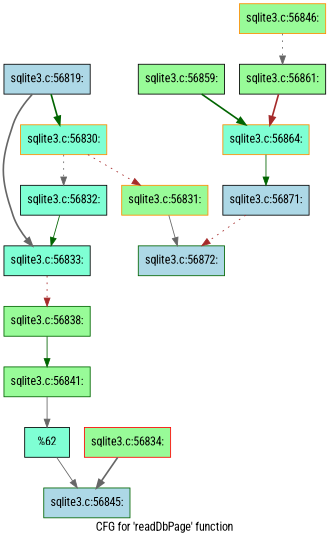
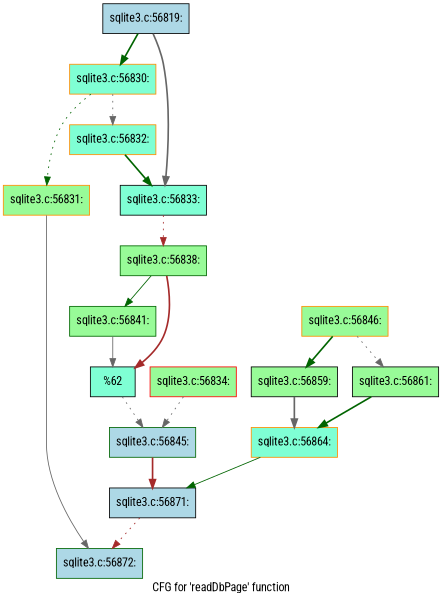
  digraph {
    fontname="Roboto Condensed"
    label="CFG for 'readDbPage' function"
    node [color=black fillcolor=palegreen fontname="Roboto Condensed" shape=record style=filled]
    edge [color=gray40 fontname="Roboto Condensed" style=bold]
    n1 [fillcolor=lightblue label="{sqlite3.c:56819:}"]
    n2 [color=darkorange fillcolor=aquamarine label="{sqlite3.c:56830:}"]
    n3 [fillcolor=aquamarine label="{sqlite3.c:56833:}"]
    n4 [color=darkorange label="{sqlite3.c:56831:}"]
-   n5 [fillcolor=aquamarine label="{sqlite3.c:56832:}"]
+   n5 [color=darkorange fillcolor=aquamarine label="{sqlite3.c:56832:}"]
    n6 [color=darkgreen label="{sqlite3.c:56838:}"]
    n7 [color=darkgreen fillcolor=lightblue label="{sqlite3.c:56872:}"]
    n8 [color=red label="{sqlite3.c:56834:}"]
    n9 [color=darkgreen fillcolor=lightblue label="{sqlite3.c:56845:}"]
    n10 [color=darkgreen label="{sqlite3.c:56841:}"]
    n11 [fillcolor=aquamarine label="{%62}"]
    n12 [fillcolor=lightblue label="{sqlite3.c:56871:}"]
    n13 [color=darkorange label="{sqlite3.c:56846:}"]
    n14 [label="{sqlite3.c:56859:}"]
    n15 [label="{sqlite3.c:56861:}"]
    n16 [color=darkorange fillcolor=aquamarine label="{sqlite3.c:56864:}"]
    n1 -> n2 [color=darkgreen]
    n1 -> n3
-   n2 -> n4 [color=brown style=dotted]
+   n2 -> n4 [color=darkgreen style=dotted]
    n2 -> n5 [style=dotted]
    n3 -> n6 [color=brown style=dotted]
    n4 -> n7 [style=solid]
-   n5 -> n3 [color=darkgreen style=solid]
+   n5 -> n3 [color=darkgreen]
    n6 -> n10 [color=darkgreen style=solid]
-   n8 -> n9
+   n6 -> n11 [color=brown]
+   n8 -> n9 [style=dotted]
+   n9 -> n12 [color=brown]
    n10 -> n11 [style=solid]
-   n11 -> n9 [style=solid]
+   n11 -> n9 [style=dotted]
    n12 -> n7 [color=brown style=dotted]
+   n13 -> n14 [color=darkgreen]
    n13 -> n15 [style=dotted]
-   n14 -> n16 [color=darkgreen]
-   n15 -> n16 [color=brown]
+   n14 -> n16
+   n15 -> n16 [color=darkgreen]
    n16 -> n12 [color=darkgreen style=solid]
  }
